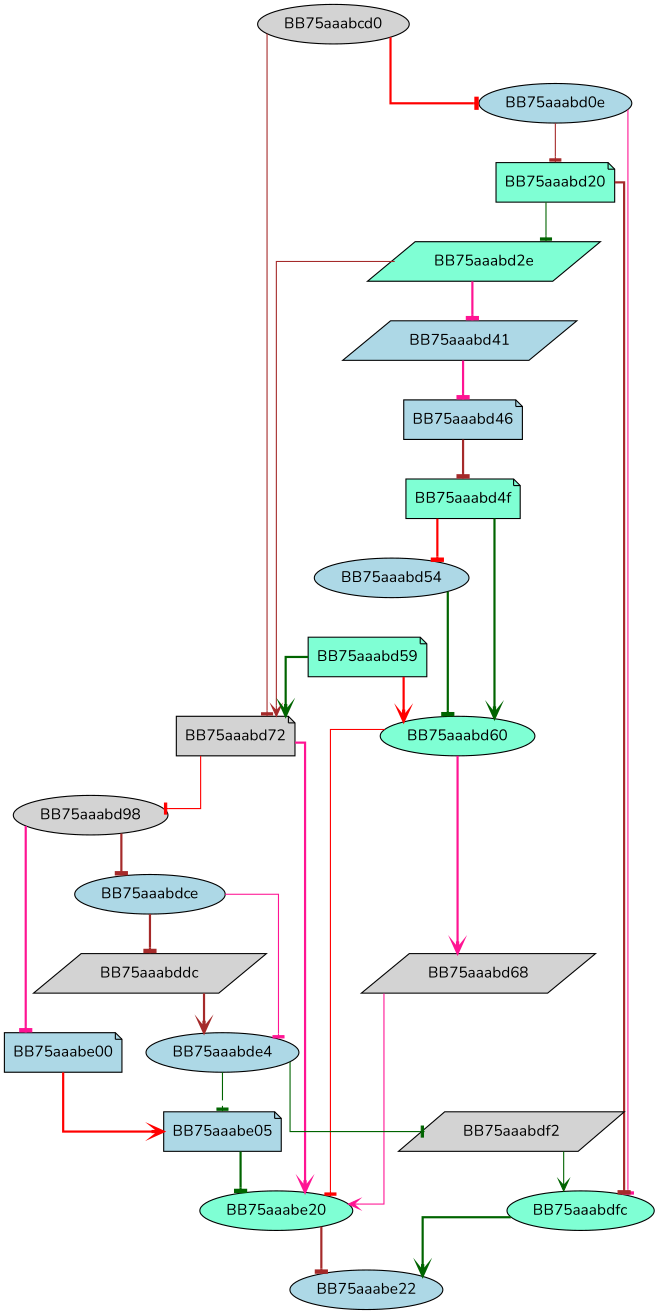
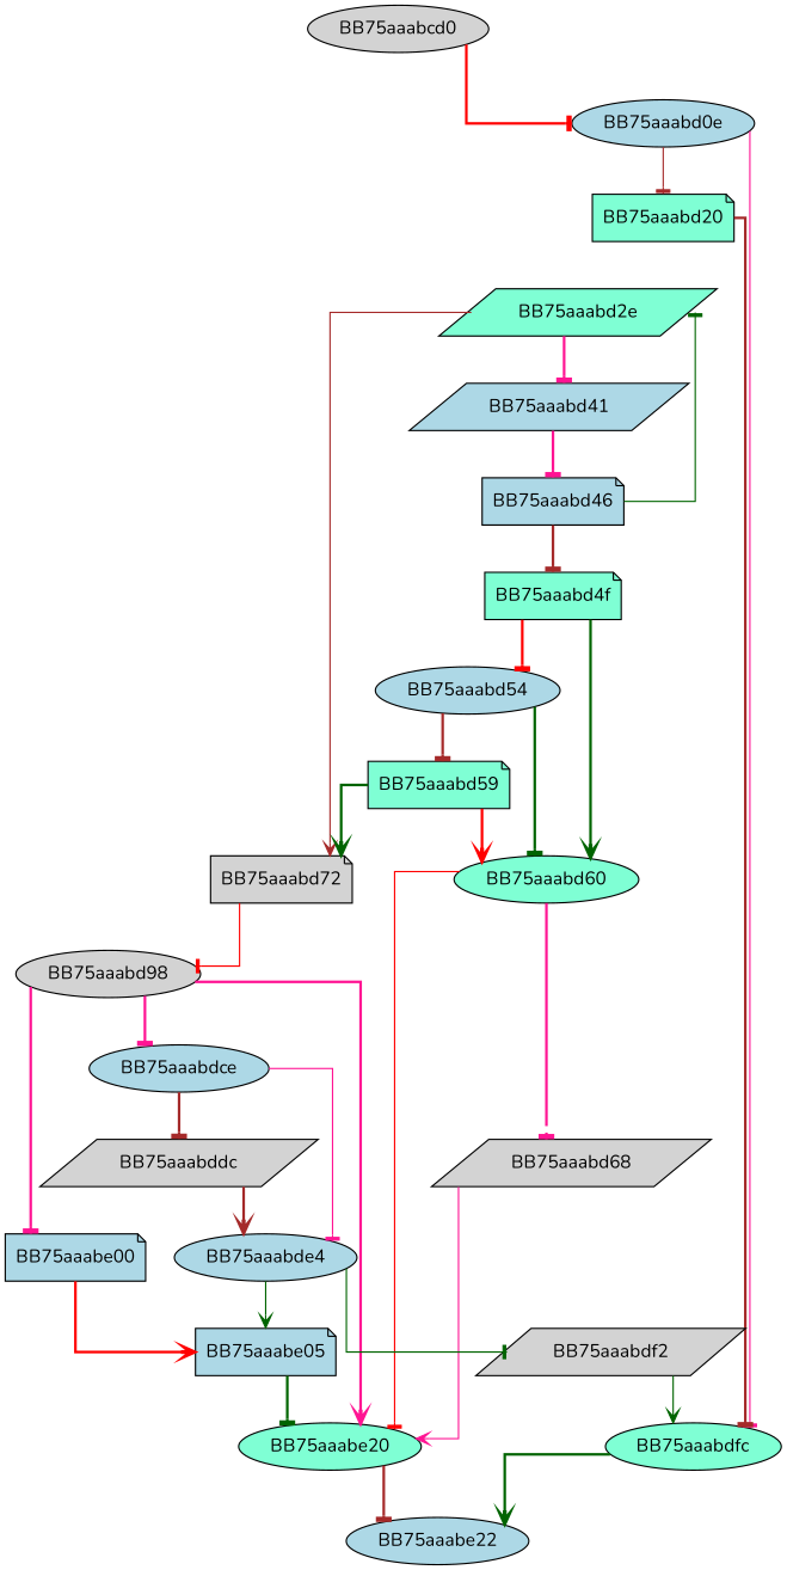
  digraph {
    fontname=Nunito
    splines=ortho
    node [fillcolor=lightblue fontname=Nunito shape=ellipse style=filled]
    edge [arrowhead=tee color=brown fontname=Nunito style=bold]
    BB75aaabcd0 [fillcolor=lightgrey]
    BB75aaabd72 [fillcolor=lightgrey shape=note]
    BB75aaabd0e
    BB75aaabe20 [fillcolor=aquamarine]
    BB75aaabd98 [fillcolor=lightgrey]
    BB75aaabdfc [fillcolor=aquamarine]
    BB75aaabd20 [fillcolor=aquamarine shape=note]
    BB75aaabe22
    BB75aaabe00 [shape=note]
    BB75aaabdce
    BB75aaabd2e [fillcolor=aquamarine shape=parallelogram]
    BB75aaabd41 [shape=parallelogram]
    BB75aaabd46 [shape=note]
    BB75aaabd60 [fillcolor=aquamarine]
    BB75aaabd68 [fillcolor=lightgrey shape=parallelogram]
    BB75aaabd4f [fillcolor=aquamarine shape=note]
    BB75aaabd54
    BB75aaabd59 [fillcolor=aquamarine shape=note]
    BB75aaabe05 [shape=note]
    BB75aaabde4
    BB75aaabddc [fillcolor=lightgrey shape=parallelogram]
    BB75aaabdf2 [fillcolor=lightgrey shape=parallelogram]
-   BB75aaabcd0 -> BB75aaabd72 [style=solid]
    BB75aaabcd0 -> BB75aaabd0e [color=red]
-   BB75aaabd72 -> BB75aaabe20 [arrowhead=vee color=deeppink]
+   BB75aaabd98 -> BB75aaabe20 [arrowhead=vee color=deeppink]
    BB75aaabd72 -> BB75aaabd98 [color=red style=solid]
    BB75aaabd0e -> BB75aaabdfc [color=deeppink style=solid]
    BB75aaabd0e -> BB75aaabd20 [style=solid]
    BB75aaabe20 -> BB75aaabe22
    BB75aaabd98 -> BB75aaabe00 [color=deeppink]
-   BB75aaabd98 -> BB75aaabdce
+   BB75aaabd98 -> BB75aaabdce [color=deeppink]
    BB75aaabdfc -> BB75aaabe22 [arrowhead=vee color=darkgreen]
    BB75aaabd20 -> BB75aaabdfc
-   BB75aaabd20 -> BB75aaabd2e [color=darkgreen style=solid]
+   BB75aaabd46 -> BB75aaabd2e [color=darkgreen style=solid]
    BB75aaabe00 -> BB75aaabe05 [arrowhead=vee color=red]
    BB75aaabdce -> BB75aaabde4 [color=deeppink style=solid]
    BB75aaabdce -> BB75aaabddc
    BB75aaabd2e -> BB75aaabd72 [arrowhead=vee style=solid]
    BB75aaabd2e -> BB75aaabd41 [color=deeppink]
    BB75aaabd41 -> BB75aaabd46 [color=deeppink]
    BB75aaabd46 -> BB75aaabd4f
    BB75aaabd60 -> BB75aaabe20 [color=red style=solid]
-   BB75aaabd60 -> BB75aaabd68 [arrowhead=vee color=deeppink]
+   BB75aaabd60 -> BB75aaabd68 [color=deeppink]
    BB75aaabd68 -> BB75aaabe20 [arrowhead=vee color=deeppink style=solid]
    BB75aaabd4f -> BB75aaabd60 [arrowhead=vee color=darkgreen]
    BB75aaabd4f -> BB75aaabd54 [color=red]
    BB75aaabd54 -> BB75aaabd60 [color=darkgreen]
+   BB75aaabd54 -> BB75aaabd59
    BB75aaabd59 -> BB75aaabd72 [arrowhead=vee color=darkgreen]
    BB75aaabd59 -> BB75aaabd60 [arrowhead=vee color=red]
    BB75aaabe05 -> BB75aaabe20 [color=darkgreen]
-   BB75aaabde4 -> BB75aaabe05 [color=darkgreen style=solid]
+   BB75aaabde4 -> BB75aaabe05 [arrowhead=vee color=darkgreen style=solid]
    BB75aaabde4 -> BB75aaabdf2 [color=darkgreen style=solid]
    BB75aaabddc -> BB75aaabde4 [arrowhead=vee]
    BB75aaabdf2 -> BB75aaabdfc [arrowhead=vee color=darkgreen style=solid]
  }
